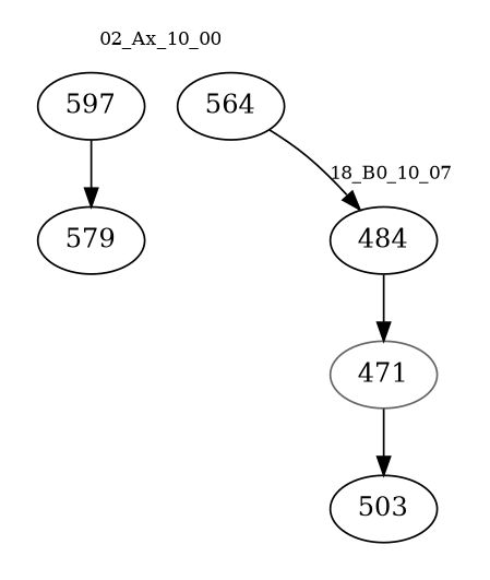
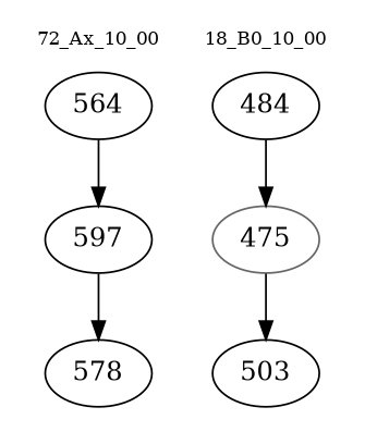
  digraph {
    node [color=black]
    edge [color=black]
    n1 [label=564]
    n2 [label=597]
-   n3 [label=579]
+   n3 [label=578]
    n4 [label=484]
-   n5 [color=gray40 label=471]
+   n5 [color=gray40 label=475]
    n6 [label=503]
    subgraph cluster_1 {
      color=white
      fontsize=10
-     label="02_Ax_10_00"
+     label="72_Ax_10_00"
      n1
      n2
      n3
    }
    subgraph cluster_2 {
      color=white
      fontsize=10
-     label="18_B0_10_07"
+     label="18_B0_10_00"
      n4
      n5
      n6
    }
-   n1 -> n4
+   n1 -> n2
    n2 -> n3
    n4 -> n5
    n5 -> n6
  }
